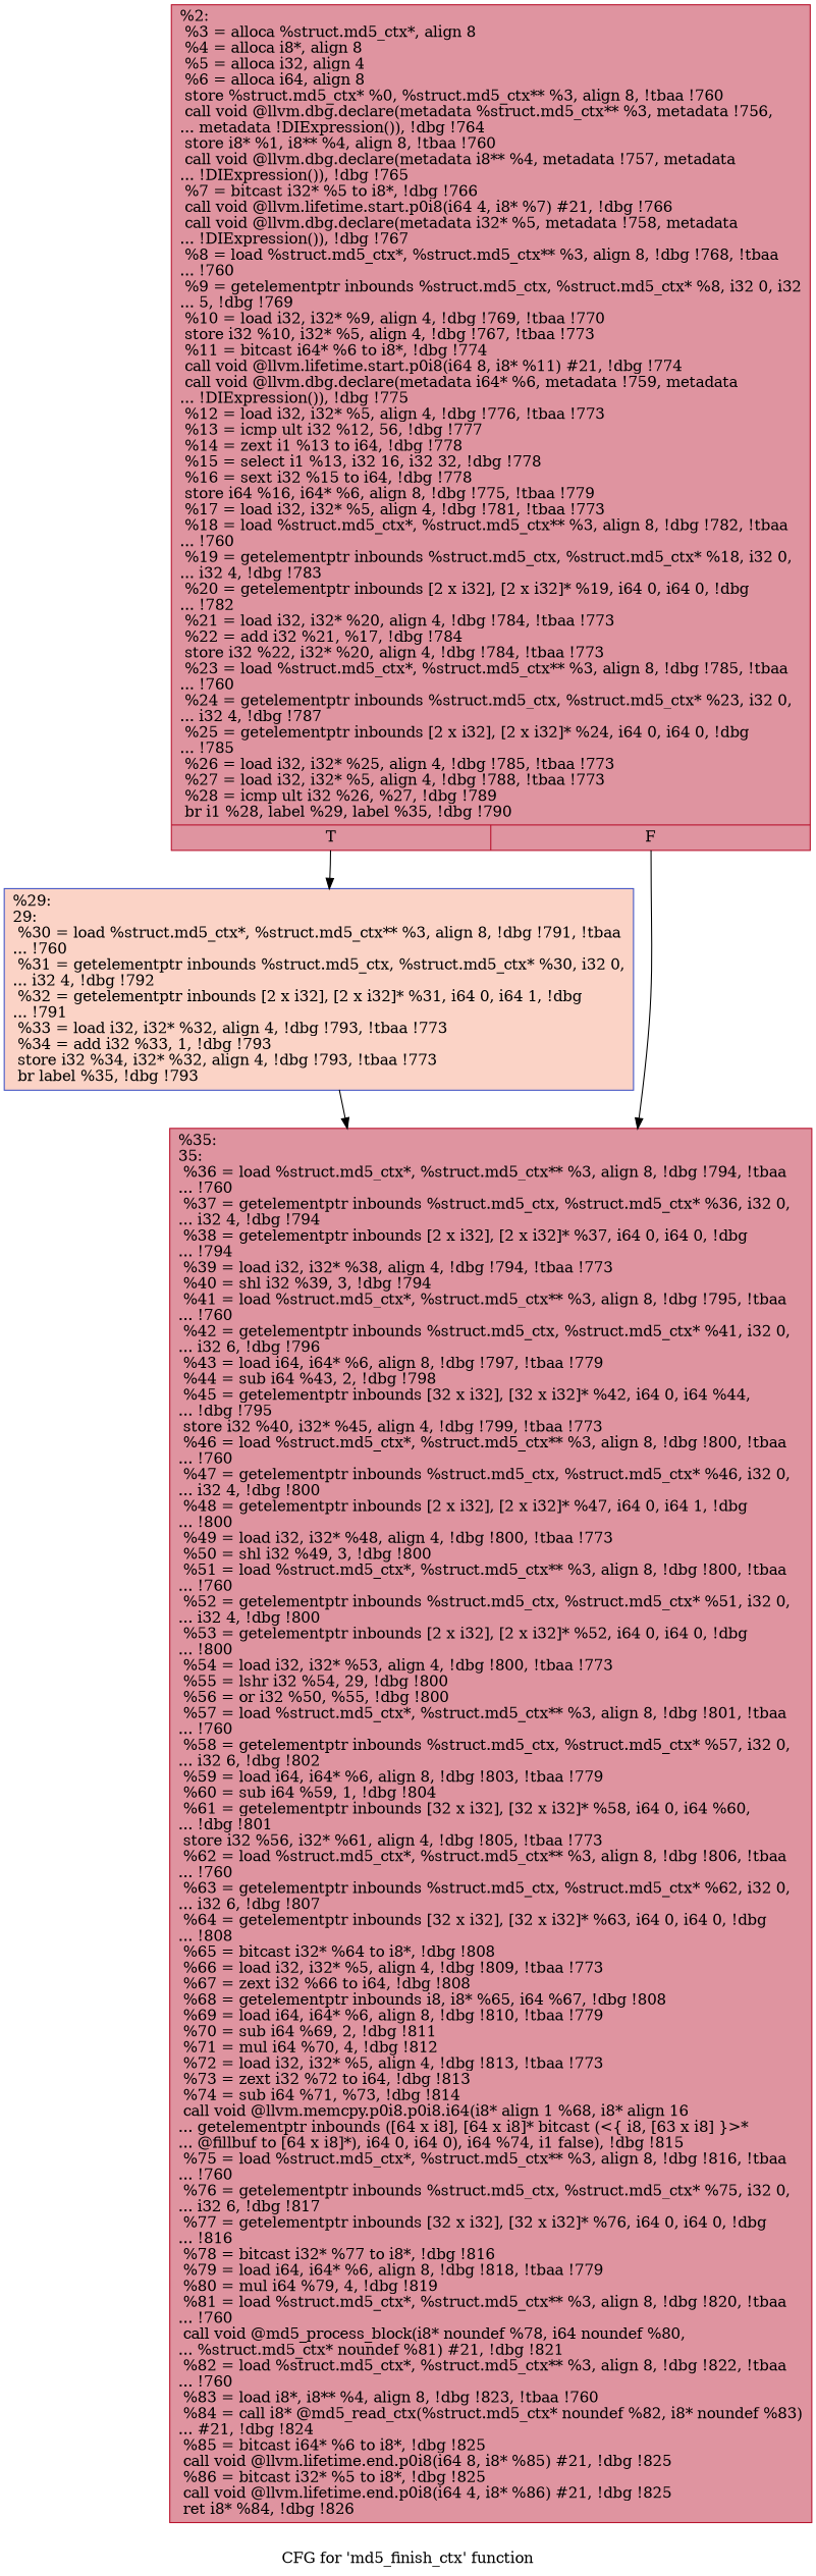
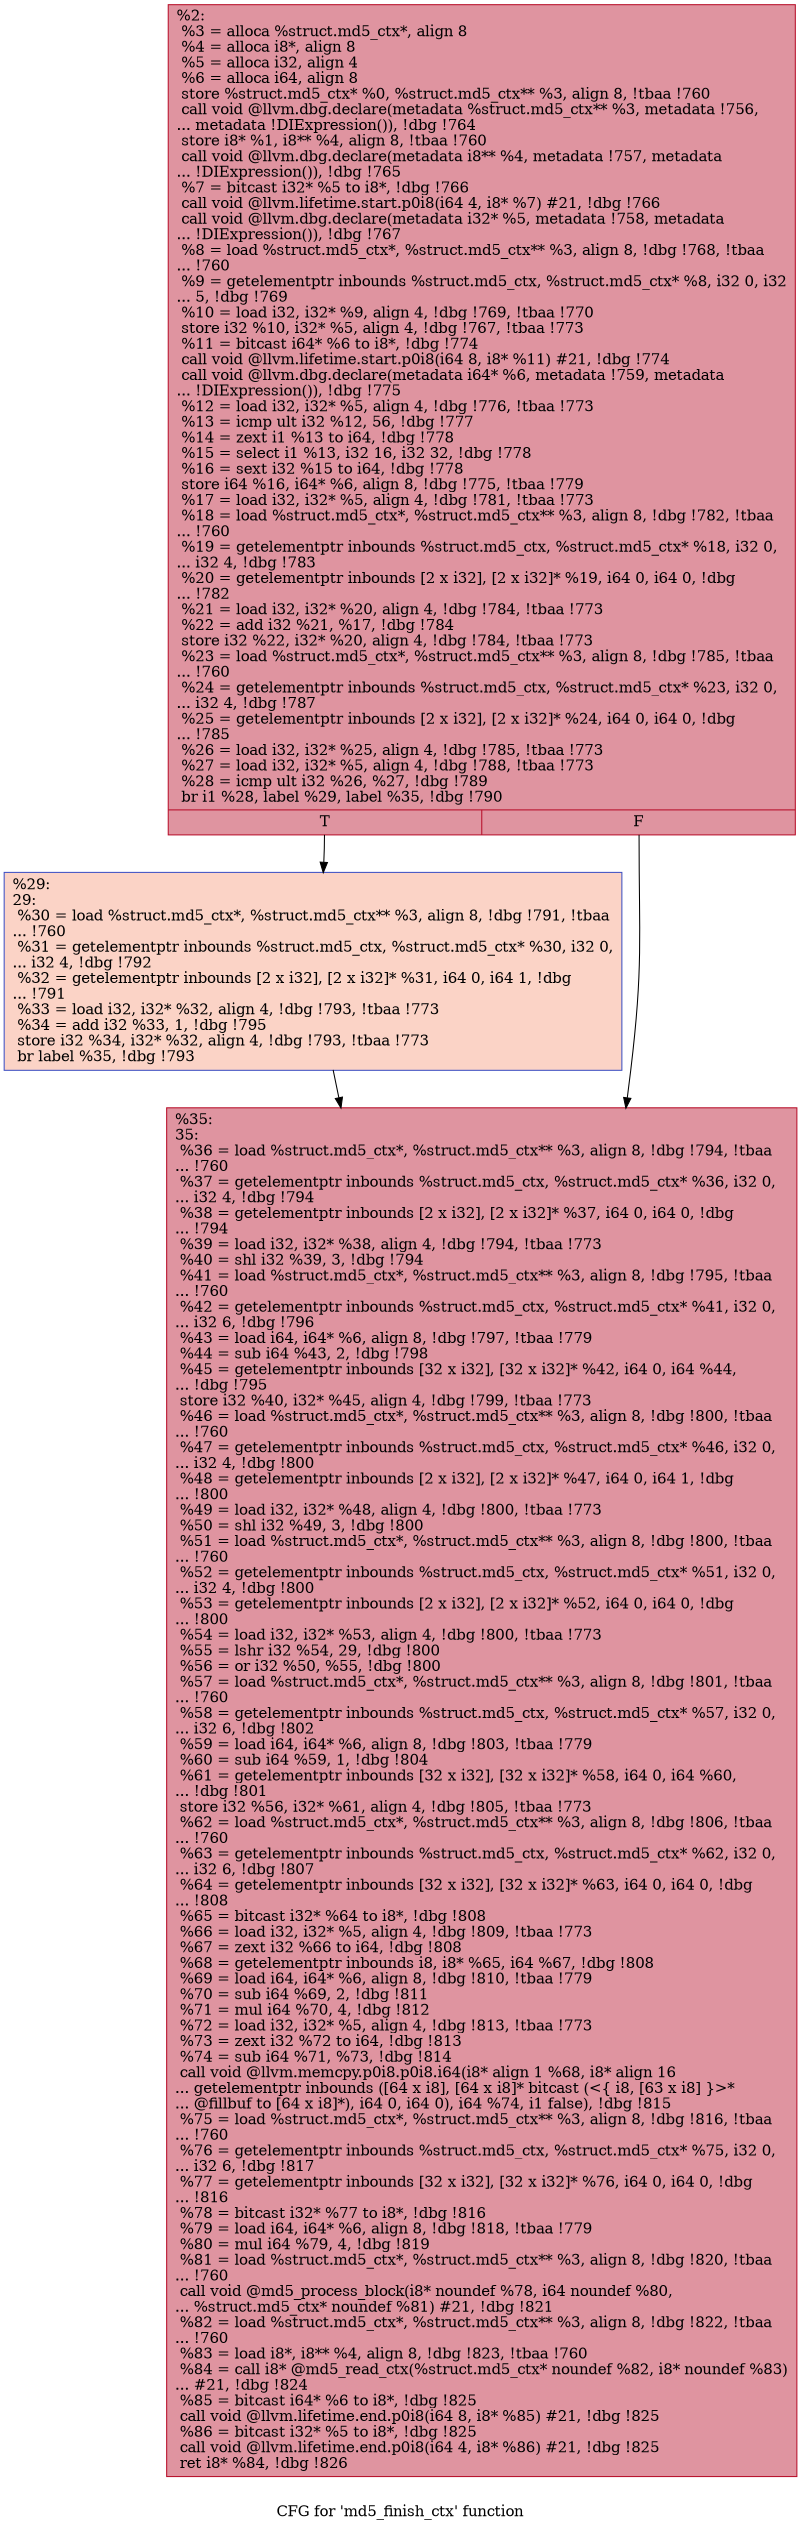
  digraph {
    label="CFG for 'md5_finish_ctx' function"
    node [color="#b70d28ff" fillcolor="#b70d2870" shape=record style=filled]
    n1 [label="{%2:\l  %3 = alloca %struct.md5_ctx*, align 8\l  %4 = alloca i8*, align 8\l  %5 = alloca i32, align 4\l  %6 = alloca i64, align 8\l  store %struct.md5_ctx* %0, %struct.md5_ctx** %3, align 8, !tbaa !760\l  call void @llvm.dbg.declare(metadata %struct.md5_ctx** %3, metadata !756,\l... metadata !DIExpression()), !dbg !764\l  store i8* %1, i8** %4, align 8, !tbaa !760\l  call void @llvm.dbg.declare(metadata i8** %4, metadata !757, metadata\l... !DIExpression()), !dbg !765\l  %7 = bitcast i32* %5 to i8*, !dbg !766\l  call void @llvm.lifetime.start.p0i8(i64 4, i8* %7) #21, !dbg !766\l  call void @llvm.dbg.declare(metadata i32* %5, metadata !758, metadata\l... !DIExpression()), !dbg !767\l  %8 = load %struct.md5_ctx*, %struct.md5_ctx** %3, align 8, !dbg !768, !tbaa\l... !760\l  %9 = getelementptr inbounds %struct.md5_ctx, %struct.md5_ctx* %8, i32 0, i32\l... 5, !dbg !769\l  %10 = load i32, i32* %9, align 4, !dbg !769, !tbaa !770\l  store i32 %10, i32* %5, align 4, !dbg !767, !tbaa !773\l  %11 = bitcast i64* %6 to i8*, !dbg !774\l  call void @llvm.lifetime.start.p0i8(i64 8, i8* %11) #21, !dbg !774\l  call void @llvm.dbg.declare(metadata i64* %6, metadata !759, metadata\l... !DIExpression()), !dbg !775\l  %12 = load i32, i32* %5, align 4, !dbg !776, !tbaa !773\l  %13 = icmp ult i32 %12, 56, !dbg !777\l  %14 = zext i1 %13 to i64, !dbg !778\l  %15 = select i1 %13, i32 16, i32 32, !dbg !778\l  %16 = sext i32 %15 to i64, !dbg !778\l  store i64 %16, i64* %6, align 8, !dbg !775, !tbaa !779\l  %17 = load i32, i32* %5, align 4, !dbg !781, !tbaa !773\l  %18 = load %struct.md5_ctx*, %struct.md5_ctx** %3, align 8, !dbg !782, !tbaa\l... !760\l  %19 = getelementptr inbounds %struct.md5_ctx, %struct.md5_ctx* %18, i32 0,\l... i32 4, !dbg !783\l  %20 = getelementptr inbounds [2 x i32], [2 x i32]* %19, i64 0, i64 0, !dbg\l... !782\l  %21 = load i32, i32* %20, align 4, !dbg !784, !tbaa !773\l  %22 = add i32 %21, %17, !dbg !784\l  store i32 %22, i32* %20, align 4, !dbg !784, !tbaa !773\l  %23 = load %struct.md5_ctx*, %struct.md5_ctx** %3, align 8, !dbg !785, !tbaa\l... !760\l  %24 = getelementptr inbounds %struct.md5_ctx, %struct.md5_ctx* %23, i32 0,\l... i32 4, !dbg !787\l  %25 = getelementptr inbounds [2 x i32], [2 x i32]* %24, i64 0, i64 0, !dbg\l... !785\l  %26 = load i32, i32* %25, align 4, !dbg !785, !tbaa !773\l  %27 = load i32, i32* %5, align 4, !dbg !788, !tbaa !773\l  %28 = icmp ult i32 %26, %27, !dbg !789\l  br i1 %28, label %29, label %35, !dbg !790\l|{<s0>T|<s1>F}}"]
-   n2 [color="#3d50c3ff" fillcolor="#f59c7d70" label="{%29:\l29:                                               \l  %30 = load %struct.md5_ctx*, %struct.md5_ctx** %3, align 8, !dbg !791, !tbaa\l... !760\l  %31 = getelementptr inbounds %struct.md5_ctx, %struct.md5_ctx* %30, i32 0,\l... i32 4, !dbg !792\l  %32 = getelementptr inbounds [2 x i32], [2 x i32]* %31, i64 0, i64 1, !dbg\l... !791\l  %33 = load i32, i32* %32, align 4, !dbg !793, !tbaa !773\l  %34 = add i32 %33, 1, !dbg !793\l  store i32 %34, i32* %32, align 4, !dbg !793, !tbaa !773\l  br label %35, !dbg !793\l}"]
+   n2 [color="#3d50c3ff" fillcolor="#f59c7d70" label="{%29:\l29:                                               \l  %30 = load %struct.md5_ctx*, %struct.md5_ctx** %3, align 8, !dbg !791, !tbaa\l... !760\l  %31 = getelementptr inbounds %struct.md5_ctx, %struct.md5_ctx* %30, i32 0,\l... i32 4, !dbg !792\l  %32 = getelementptr inbounds [2 x i32], [2 x i32]* %31, i64 0, i64 1, !dbg\l... !791\l  %33 = load i32, i32* %32, align 4, !dbg !793, !tbaa !773\l  %34 = add i32 %33, 1, !dbg !795\l  store i32 %34, i32* %32, align 4, !dbg !793, !tbaa !773\l  br label %35, !dbg !793\l}"]
    n3 [label="{%35:\l35:                                               \l  %36 = load %struct.md5_ctx*, %struct.md5_ctx** %3, align 8, !dbg !794, !tbaa\l... !760\l  %37 = getelementptr inbounds %struct.md5_ctx, %struct.md5_ctx* %36, i32 0,\l... i32 4, !dbg !794\l  %38 = getelementptr inbounds [2 x i32], [2 x i32]* %37, i64 0, i64 0, !dbg\l... !794\l  %39 = load i32, i32* %38, align 4, !dbg !794, !tbaa !773\l  %40 = shl i32 %39, 3, !dbg !794\l  %41 = load %struct.md5_ctx*, %struct.md5_ctx** %3, align 8, !dbg !795, !tbaa\l... !760\l  %42 = getelementptr inbounds %struct.md5_ctx, %struct.md5_ctx* %41, i32 0,\l... i32 6, !dbg !796\l  %43 = load i64, i64* %6, align 8, !dbg !797, !tbaa !779\l  %44 = sub i64 %43, 2, !dbg !798\l  %45 = getelementptr inbounds [32 x i32], [32 x i32]* %42, i64 0, i64 %44,\l... !dbg !795\l  store i32 %40, i32* %45, align 4, !dbg !799, !tbaa !773\l  %46 = load %struct.md5_ctx*, %struct.md5_ctx** %3, align 8, !dbg !800, !tbaa\l... !760\l  %47 = getelementptr inbounds %struct.md5_ctx, %struct.md5_ctx* %46, i32 0,\l... i32 4, !dbg !800\l  %48 = getelementptr inbounds [2 x i32], [2 x i32]* %47, i64 0, i64 1, !dbg\l... !800\l  %49 = load i32, i32* %48, align 4, !dbg !800, !tbaa !773\l  %50 = shl i32 %49, 3, !dbg !800\l  %51 = load %struct.md5_ctx*, %struct.md5_ctx** %3, align 8, !dbg !800, !tbaa\l... !760\l  %52 = getelementptr inbounds %struct.md5_ctx, %struct.md5_ctx* %51, i32 0,\l... i32 4, !dbg !800\l  %53 = getelementptr inbounds [2 x i32], [2 x i32]* %52, i64 0, i64 0, !dbg\l... !800\l  %54 = load i32, i32* %53, align 4, !dbg !800, !tbaa !773\l  %55 = lshr i32 %54, 29, !dbg !800\l  %56 = or i32 %50, %55, !dbg !800\l  %57 = load %struct.md5_ctx*, %struct.md5_ctx** %3, align 8, !dbg !801, !tbaa\l... !760\l  %58 = getelementptr inbounds %struct.md5_ctx, %struct.md5_ctx* %57, i32 0,\l... i32 6, !dbg !802\l  %59 = load i64, i64* %6, align 8, !dbg !803, !tbaa !779\l  %60 = sub i64 %59, 1, !dbg !804\l  %61 = getelementptr inbounds [32 x i32], [32 x i32]* %58, i64 0, i64 %60,\l... !dbg !801\l  store i32 %56, i32* %61, align 4, !dbg !805, !tbaa !773\l  %62 = load %struct.md5_ctx*, %struct.md5_ctx** %3, align 8, !dbg !806, !tbaa\l... !760\l  %63 = getelementptr inbounds %struct.md5_ctx, %struct.md5_ctx* %62, i32 0,\l... i32 6, !dbg !807\l  %64 = getelementptr inbounds [32 x i32], [32 x i32]* %63, i64 0, i64 0, !dbg\l... !808\l  %65 = bitcast i32* %64 to i8*, !dbg !808\l  %66 = load i32, i32* %5, align 4, !dbg !809, !tbaa !773\l  %67 = zext i32 %66 to i64, !dbg !808\l  %68 = getelementptr inbounds i8, i8* %65, i64 %67, !dbg !808\l  %69 = load i64, i64* %6, align 8, !dbg !810, !tbaa !779\l  %70 = sub i64 %69, 2, !dbg !811\l  %71 = mul i64 %70, 4, !dbg !812\l  %72 = load i32, i32* %5, align 4, !dbg !813, !tbaa !773\l  %73 = zext i32 %72 to i64, !dbg !813\l  %74 = sub i64 %71, %73, !dbg !814\l  call void @llvm.memcpy.p0i8.p0i8.i64(i8* align 1 %68, i8* align 16\l... getelementptr inbounds ([64 x i8], [64 x i8]* bitcast (\<\{ i8, [63 x i8] \}\>*\l... @fillbuf to [64 x i8]*), i64 0, i64 0), i64 %74, i1 false), !dbg !815\l  %75 = load %struct.md5_ctx*, %struct.md5_ctx** %3, align 8, !dbg !816, !tbaa\l... !760\l  %76 = getelementptr inbounds %struct.md5_ctx, %struct.md5_ctx* %75, i32 0,\l... i32 6, !dbg !817\l  %77 = getelementptr inbounds [32 x i32], [32 x i32]* %76, i64 0, i64 0, !dbg\l... !816\l  %78 = bitcast i32* %77 to i8*, !dbg !816\l  %79 = load i64, i64* %6, align 8, !dbg !818, !tbaa !779\l  %80 = mul i64 %79, 4, !dbg !819\l  %81 = load %struct.md5_ctx*, %struct.md5_ctx** %3, align 8, !dbg !820, !tbaa\l... !760\l  call void @md5_process_block(i8* noundef %78, i64 noundef %80,\l... %struct.md5_ctx* noundef %81) #21, !dbg !821\l  %82 = load %struct.md5_ctx*, %struct.md5_ctx** %3, align 8, !dbg !822, !tbaa\l... !760\l  %83 = load i8*, i8** %4, align 8, !dbg !823, !tbaa !760\l  %84 = call i8* @md5_read_ctx(%struct.md5_ctx* noundef %82, i8* noundef %83)\l... #21, !dbg !824\l  %85 = bitcast i64* %6 to i8*, !dbg !825\l  call void @llvm.lifetime.end.p0i8(i64 8, i8* %85) #21, !dbg !825\l  %86 = bitcast i32* %5 to i8*, !dbg !825\l  call void @llvm.lifetime.end.p0i8(i64 4, i8* %86) #21, !dbg !825\l  ret i8* %84, !dbg !826\l}"]
    n1 -> n2 [tailport=s0]
    n1 -> n3 [tailport=s1]
    n2 -> n3
  }
